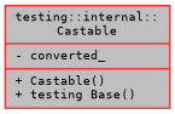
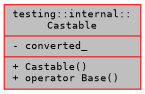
  digraph {
    fontname="DejaVu Sans Mono"
-   n1 [color=red fillcolor=grey75 fontcolor=black fontname="DejaVu Sans Mono" fontsize=10 height=0.2 label="{testing::internal::\lCastable\n|- converted_\l|+ Castable()\l+ testing Base()\l}" shape=record style=filled width=0.4]
+   n1 [color=red fillcolor=grey75 fontcolor=black fontname="DejaVu Sans Mono" fontsize=10 height=0.2 label="{testing::internal::\lCastable\n|- converted_\l|+ Castable()\l+ operator Base()\l}" shape=record style=filled width=0.4]
  }
